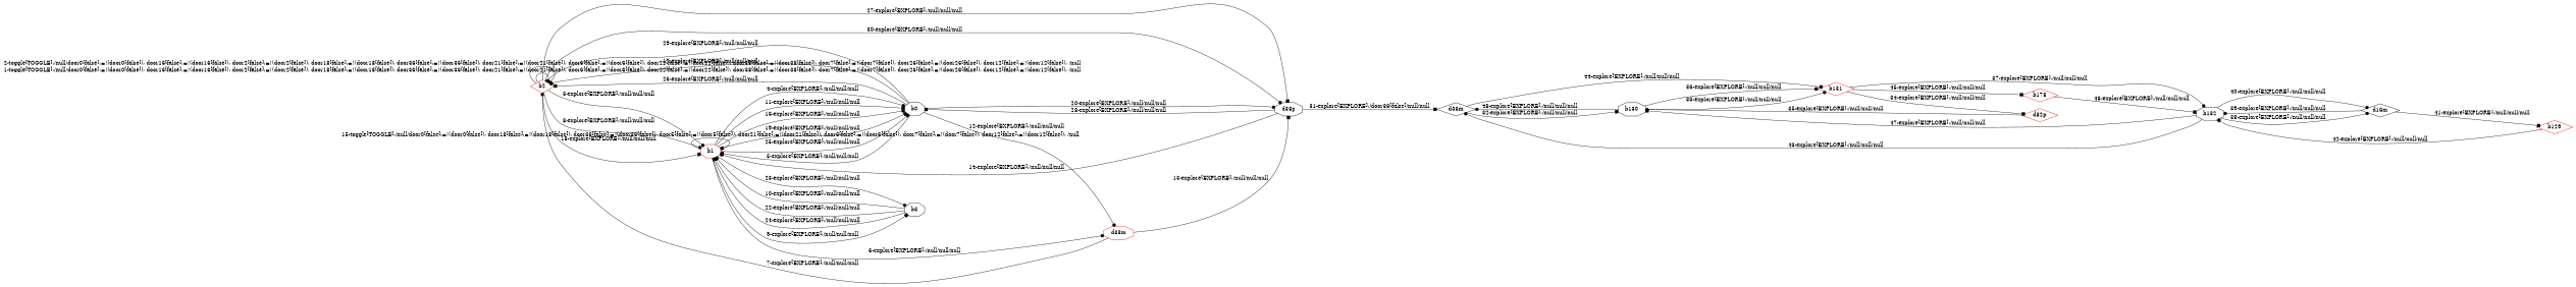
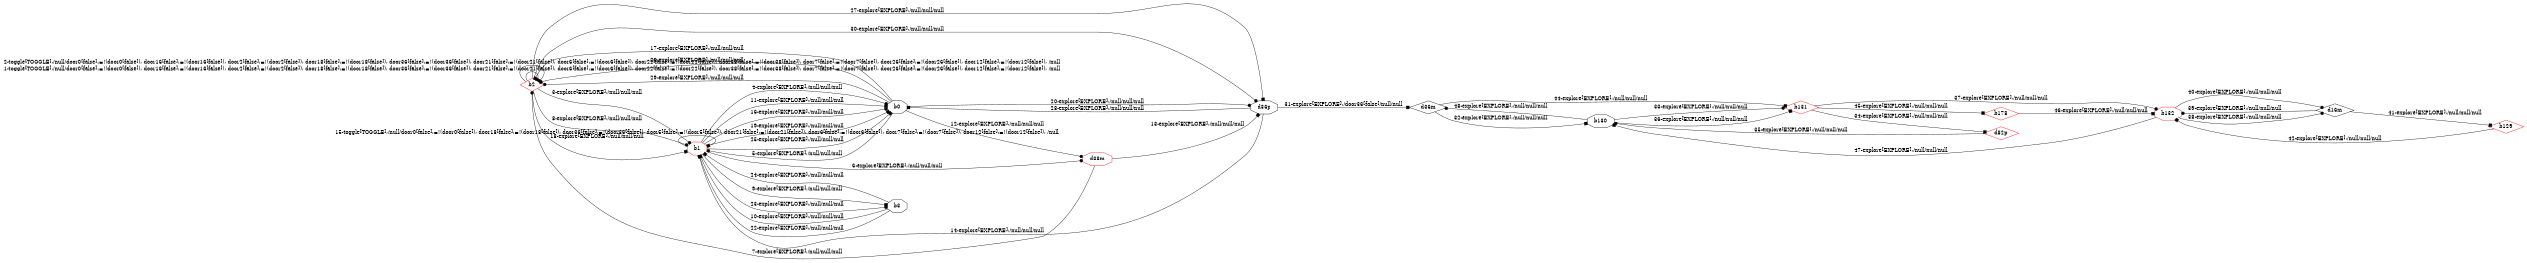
  digraph {
    rankdir=LR
    node [color=red shape=diamond]
    edge [arrowhead=box]
    b2
    b1 [shape=octagon]
    d36p [color=black shape=octagon]
    b0 [color=black shape=octagon]
    d38m [shape=octagon]
    b3 [color=black shape=octagon]
    d36m [color=black]
    b130 [color=black shape=octagon]
    b131
    n10 [label=d82p]
-   b132 [color=black shape=octagon]
+   b132 [shape=octagon]
    n12 [label=b178]
    d16m [color=black]
    b129
    b2 -> b2 [arrowhead=dot label="1-toggle[TOGGLE];/null/door0[false]:=!(door0[false]); door16[false]:=!(door16[false]); door2[false]:=!(door2[false]); door18[false]:=!(door18[false]); door36[false]:=!(door36[false]); door21[false]:=!(door21[false]); door6[false]:=!(door6[false]); door22[false]:=!(door22[false]); door38[false]:=!(door38[false]); door7[false]:=!(door7[false]); door26[false]:=!(door26[false]); door12[false]:=!(door12[false]); /null"]
    b2 -> b2 [arrowhead=dot label="2-toggle[TOGGLE];/null/door0[false]:=!(door0[false]); door16[false]:=!(door16[false]); door2[false]:=!(door2[false]); door18[false]:=!(door18[false]); door36[false]:=!(door36[false]); door21[false]:=!(door21[false]); door6[false]:=!(door6[false]); door22[false]:=!(door22[false]); door38[false]:=!(door38[false]); door7[false]:=!(door7[false]); door26[false]:=!(door26[false]); door12[false]:=!(door12[false]); /null"]
    b2 -> b1 [arrowhead=dot label="3-explore[EXPLORE];/null/null/null"]
    b2 -> b1 [arrowhead=dot label="8-explore[EXPLORE];/null/null/null"]
    b2 -> b1 [label="18-explore[EXPLORE];/null/null/null"]
    b2 -> d36p [label="27-explore[EXPLORE];/null/null/null"]
    b2 -> d36p [arrowhead=dot label="30-explore[EXPLORE];/null/null/null"]
    b1 -> b1 [label="15-toggle[TOGGLE];/null/door0[false]:=!(door0[false]); door18[false]:=!(door18[false]); door36[false]:=!(door36[false]); door5[false]:=!(door5[false]); door21[false]:=!(door21[false]); door6[false]:=!(door6[false]); door7[false]:=!(door7[false]); door12[false]:=!(door12[false]); /null"]
    b1 -> b0 [arrowhead=dot label="4-explore[EXPLORE];/null/null/null"]
    b1 -> b0 [label="11-explore[EXPLORE];/null/null/null"]
    b1 -> b0 [arrowhead=dot label="16-explore[EXPLORE];/null/null/null"]
    b1 -> b0 [label="19-explore[EXPLORE];/null/null/null"]
    b1 -> b0 [label="25-explore[EXPLORE];/null/null/null"]
    b1 -> d38m [arrowhead=dot label="6-explore[EXPLORE];/null/null/null"]
    b1 -> b3 [label="9-explore[EXPLORE];/null/null/null"]
    b1 -> b3 [arrowhead=dot label="23-explore[EXPLORE];/null/null/null"]
    d36p -> b1 [label="14-explore[EXPLORE];/null/null/null"]
    d36p -> b0 [label="28-explore[EXPLORE];/null/null/null"]
    d36p -> d36m [label="31-explore[EXPLORE];/door36[false]/null/null"]
    b0 -> b2 [label="17-explore[EXPLORE];/null/null/null"]
    b0 -> b2 [label="26-explore[EXPLORE];/null/null/null"]
    b0 -> b2 [arrowhead=dot label="29-explore[EXPLORE];/null/null/null"]
-   b0 -> b1 [label="5-explore[EXPLORE];/null/null/null"]
+   b0 -> b1 [arrowhead=dot label="5-explore[EXPLORE];/null/null/null"]
    b0 -> d36p [arrowhead=dot label="20-explore[EXPLORE];/null/null/null"]
    b0 -> d38m [arrowhead=dot label="12-explore[EXPLORE];/null/null/null"]
    d38m -> b2 [arrowhead=dot label="7-explore[EXPLORE];/null/null/null"]
    d38m -> d36p [label="13-explore[EXPLORE];/null/null/null"]
    b3 -> b1 [label="10-explore[EXPLORE];/null/null/null"]
    b3 -> b1 [arrowhead=dot label="22-explore[EXPLORE];/null/null/null"]
    b3 -> b1 [label="24-explore[EXPLORE];/null/null/null"]
    d36m -> b130 [label="32-explore[EXPLORE];/null/null/null"]
    d36m -> b131 [label="44-explore[EXPLORE];/null/null/null"]
    b130 -> d36m [arrowhead=dot label="48-explore[EXPLORE];/null/null/null"]
    b130 -> b131 [arrowhead=dot label="33-explore[EXPLORE];/null/null/null"]
    b130 -> b131 [label="36-explore[EXPLORE];/null/null/null"]
    b131 -> n10 [label="34-explore[EXPLORE];/null/null/null"]
    b131 -> b132 [arrowhead=dot label="37-explore[EXPLORE];/null/null/null"]
    b131 -> n12 [label="45-explore[EXPLORE];/null/null/null"]
    n10 -> b130 [arrowhead=dot label="35-explore[EXPLORE];/null/null/null"]
-   b132 -> d36m [arrowhead=dot label="43-explore[EXPLORE];/null/null/null"]
    b132 -> b130 [label="47-explore[EXPLORE];/null/null/null"]
    b132 -> d16m [arrowhead=dot label="38-explore[EXPLORE];/null/null/null"]
    b132 -> d16m [arrowhead=dot label="40-explore[EXPLORE];/null/null/null"]
    n12 -> b132 [label="46-explore[EXPLORE];/null/null/null"]
    d16m -> b132 [arrowhead=dot label="39-explore[EXPLORE];/null/null/null"]
    d16m -> b129 [label="41-explore[EXPLORE];/null/null/null"]
    b129 -> b132 [label="42-explore[EXPLORE];/null/null/null"]
  }
